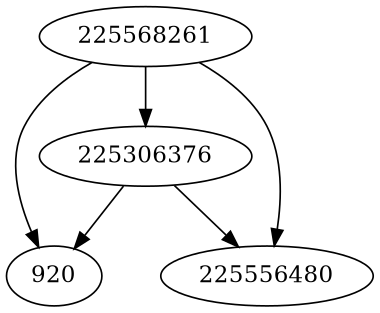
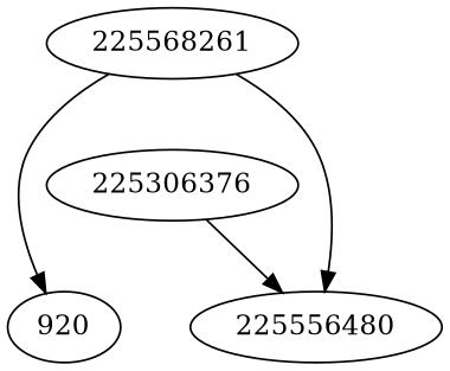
  strict digraph {
    225568261
    920
    n3 [label=225306376]
    225556480
    225568261 -> 920
-   225568261 -> n3
    225568261 -> 225556480
-   n3 -> 920
    n3 -> 225556480
  }
